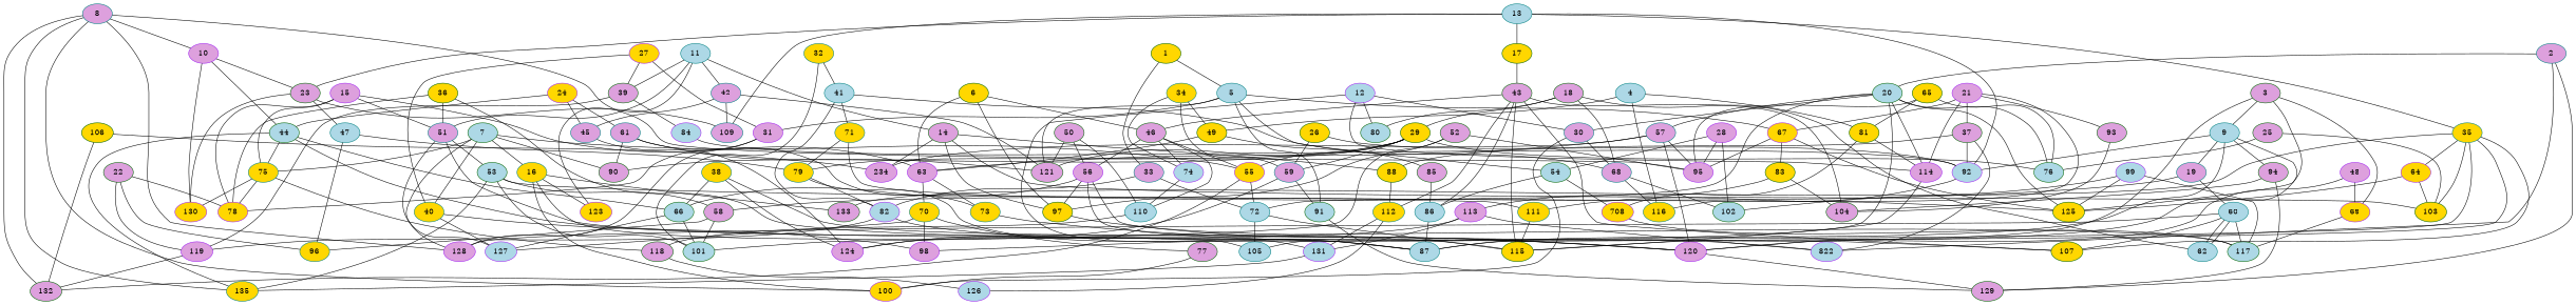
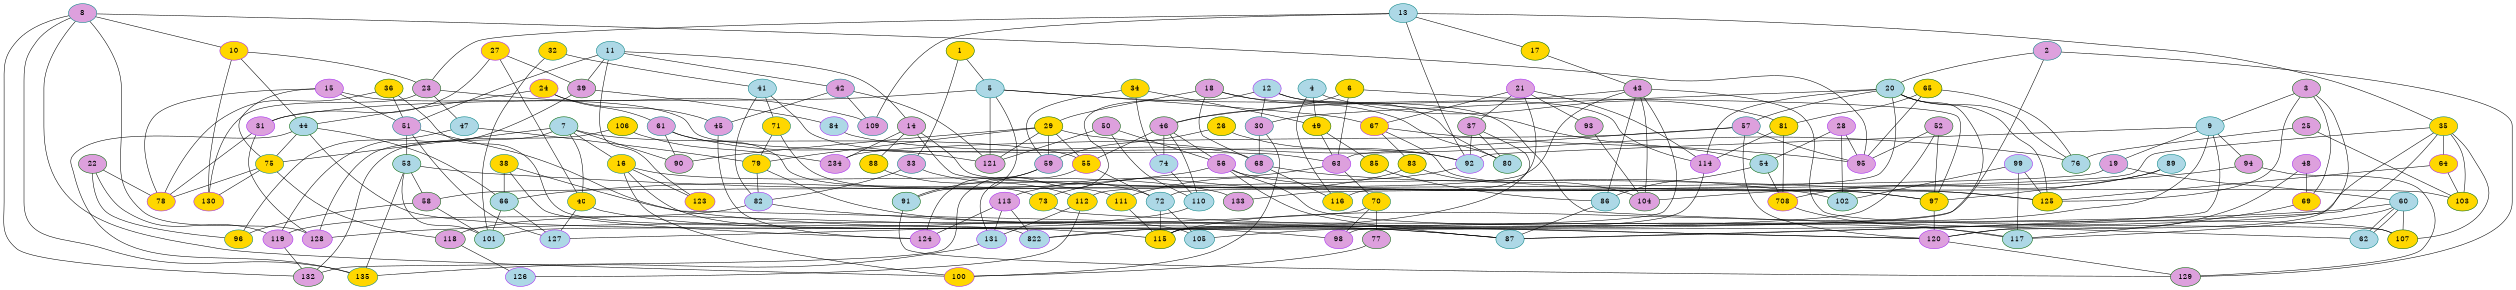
  graph {
    node [color=darkgreen fillcolor=plum style=filled]
    1 [fillcolor=gold]
    5 [color=teal fillcolor=lightblue]
    33 [color=teal]
    31 [color=purple]
    54 [fillcolor=lightblue]
    67 [color=purple fillcolor=gold]
    91 [fillcolor=lightblue]
    121
    72 [color=teal fillcolor=lightblue]
    82 [color=purple fillcolor=lightblue]
    2 [color=teal]
    20 [fillcolor=lightblue]
    n13 [color=purple fillcolor=lightblue label=822]
    129
    125 [fillcolor=gold]
    30 [color=teal]
    114 [color=purple]
    57 [color=teal]
    76 [fillcolor=lightblue]
    98 [color=purple]
    9 [color=teal fillcolor=lightblue]
    3
    69 [color=purple fillcolor=gold]
    120 [color=purple]
    19 [color=teal]
    87 [color=teal fillcolor=lightblue]
    92 [color=purple fillcolor=lightblue]
    94
    115 [fillcolor=gold]
    117 [fillcolor=lightblue]
    4 [color=teal fillcolor=lightblue]
    49 [fillcolor=gold]
    81 [fillcolor=gold]
    116 [color=teal fillcolor=gold]
    63 [color=purple]
-   85
+   85 [fillcolor=gold]
    n37 [color=purple fillcolor=gold label=708]
    128 [color=purple]
    78 [color=purple fillcolor=gold]
    86 [color=teal fillcolor=lightblue]
    95 [color=purple]
    83 [fillcolor=gold]
    6 [fillcolor=gold]
    46
    97 [fillcolor=gold]
    55 [color=purple fillcolor=gold]
    74 [color=purple fillcolor=lightblue]
    56 [color=purple]
    110 [color=teal fillcolor=lightblue]
    73 [color=teal fillcolor=gold]
    70 [color=teal fillcolor=gold]
    7 [fillcolor=lightblue]
    16 [color=teal fillcolor=gold]
    40 [color=teal fillcolor=gold]
    75 [color=teal fillcolor=gold]
    90
    100 [color=purple fillcolor=gold]
    123 [color=purple fillcolor=gold]
    105 [color=teal fillcolor=lightblue]
    133
    127 [color=purple fillcolor=lightblue]
    132
    130 [color=purple fillcolor=gold]
    118
    8 [color=teal]
-   10 [color=purple]
+   10 [color=purple fillcolor=gold]
    135 [color=teal fillcolor=gold]
    23
    44 [fillcolor=lightblue]
    58
    60 [color=teal fillcolor=lightblue]
    111 [color=teal fillcolor=gold]
    104
    109 [color=teal]
    47 [color=teal fillcolor=lightblue]
    66 [fillcolor=lightblue]
    11 [color=teal fillcolor=lightblue]
    14
    39
    42 [color=teal]
    51 [color=teal]
    88 [fillcolor=gold]
    103 [fillcolor=gold]
    n84 [color=purple label=234]
    119 [color=purple]
    84 [color=purple fillcolor=lightblue]
    45 [color=teal]
    53 [fillcolor=lightblue]
    12 [color=purple fillcolor=lightblue]
    80 [fillcolor=lightblue]
    131 [color=purple fillcolor=lightblue]
    68 [color=teal]
    13 [color=teal fillcolor=lightblue]
    17 [fillcolor=gold]
    35 [color=teal fillcolor=gold]
    43
    64 [color=purple fillcolor=gold]
    107 [fillcolor=gold]
    112 [color=teal fillcolor=gold]
    15 [color=purple]
    18
    29 [fillcolor=gold]
    62 [color=teal fillcolor=lightblue]
    59 [color=teal]
    79 [color=teal fillcolor=gold]
    102 [fillcolor=lightblue]
    96 [color=teal fillcolor=gold]
    101 [fillcolor=lightblue]
    21 [color=purple]
    37
    93
    22
    24 [color=purple fillcolor=gold]
    61 [color=teal]
    124 [color=purple]
    25
    26 [fillcolor=gold]
    27 [color=purple fillcolor=gold]
    28 [color=purple]
    32 [color=teal fillcolor=gold]
    41 [color=teal fillcolor=lightblue]
    71 [color=teal fillcolor=gold]
    34 [color=teal fillcolor=gold]
    36 [fillcolor=gold]
    38 [color=teal fillcolor=gold]
    126 [color=purple fillcolor=lightblue]
    48 [color=purple]
    50
    52
    77
    65 [fillcolor=gold]
    113 [color=purple]
+   89 [color=teal fillcolor=lightblue]
    99 [color=purple fillcolor=lightblue]
    106 [fillcolor=gold]
    1 -- 5
    1 -- 33
    5 -- 31
    5 -- 54
    5 -- 67
    5 -- 91
    5 -- 121
    33 -- 72
    33 -- 82
    31 -- 128
    31 -- 78
    54 -- n37
    54 -- 86
    67 -- 125
    67 -- 95
    67 -- 83
    91 -- 129
    72 -- 115
    72 -- 105
    82 -- 87
    82 -- 119
    2 -- 20
    2 -- n13
    2 -- 129
    20 -- 72
    20 -- 125
    20 -- 30
    20 -- 114
    20 -- 57
    20 -- 76
    20 -- 98
    30 -- 100
    30 -- 68
    114 -- 115
    57 -- 120
    57 -- 63
    57 -- 95
    57 -- n84
    9 -- 19
    9 -- 87
    9 -- 92
    9 -- 94
    9 -- 115
    3 -- 125
    3 -- 9
    3 -- 69
    3 -- 120
    69 -- 117
    120 -- 129
    19 -- 58
    19 -- 60
    92 -- 111
    94 -- 129
    94 -- 104
    4 -- 49
    4 -- 81
    4 -- 116
    49 -- 63
    49 -- 85
    81 -- 114
    81 -- n37
    63 -- 73
    63 -- 70
    85 -- 86
    n37 -- 117
    86 -- 87
    83 -- 104
    83 -- 113
    6 -- 63
    6 -- 46
    6 -- 97
    46 -- 55
    46 -- 74
    46 -- 56
    46 -- 110
    97 -- 120
    55 -- 72
    55 -- 132
    74 -- 110
    56 -- 87
    56 -- 97
    56 -- 66
    56 -- 107
    110 -- 118
    73 -- 120
    70 -- 98
    70 -- 127
    70 -- 77
    7 -- 128
    7 -- 55
    7 -- 16
    7 -- 40
    7 -- 75
    7 -- 90
    16 -- 100
    16 -- 123
    16 -- 105
    16 -- 133
    40 -- 98
    40 -- 127
    75 -- 78
    75 -- 130
    75 -- 118
    118 -- 126
    8 -- 128
    8 -- 95
    8 -- 100
    8 -- 132
    8 -- 10
    8 -- 135
    10 -- 130
    10 -- 23
    10 -- 44
    23 -- 130
    23 -- 109
    23 -- 47
    44 -- 115
    44 -- 75
    44 -- 135
    44 -- 66
    58 -- 96
    58 -- 101
    60 -- 117
    60 -- 128
    60 -- 107
    60 -- 62
    60 -- 62
    111 -- 115
    47 -- 79
    47 -- 96
    66 -- 127
    66 -- 101
    11 -- 123
    11 -- 14
    11 -- 39
    11 -- 42
    11 -- 51
    14 -- 97
    14 -- 88
    14 -- 103
    14 -- n84
    39 -- 119
    39 -- 84
    42 -- 121
    42 -- 109
    42 -- 45
    51 -- 120
    51 -- 127
    51 -- 53
    88 -- 112
    119 -- 132
    84 -- 92
    45 -- 124
    53 -- 125
    53 -- 135
    53 -- 58
    53 -- 101
    12 -- 30
    12 -- 114
    12 -- 80
    12 -- 131
    131 -- 135
    68 -- 116
    68 -- 102
    13 -- 92
    13 -- 23
    13 -- 109
    13 -- 17
    13 -- 35
    17 -- 43
    35 -- 87
    35 -- 105
    35 -- 133
    35 -- 103
    35 -- 64
    35 -- 107
    43 -- 115
    43 -- 86
    43 -- 46
    43 -- 104
    43 -- 107
    43 -- 112
    64 -- 125
    64 -- 103
    112 -- 131
    112 -- 126
    15 -- 63
    15 -- 78
    15 -- 75
    15 -- 51
    18 -- 80
    18 -- 68
    18 -- 29
    18 -- 62
    29 -- 121
    29 -- 76
    29 -- 55
    29 -- 90
    29 -- 59
    29 -- 79
    59 -- 91
    59 -- 124
    79 -- 82
    79 -- 87
    21 -- 67
    21 -- 114
    21 -- 116
    21 -- 37
    21 -- 93
    37 -- n13
    37 -- 92
-   37 -- 88
+   37 -- 80
    93 -- 104
    22 -- 78
    22 -- 119
    22 -- 96
    24 -- 44
    24 -- 45
    24 -- 61
    61 -- 121
    61 -- 73
    61 -- 90
    25 -- 76
    25 -- 103
    26 -- 92
    26 -- 59
    27 -- 31
    27 -- 40
    27 -- 39
    28 -- 54
    28 -- 95
    28 -- 102
    32 -- 101
    32 -- 41
    41 -- 82
    41 -- 68
    41 -- 71
    71 -- 111
    71 -- 79
    34 -- 49
    34 -- 74
    34 -- 59
    36 -- n13
    36 -- 78
    36 -- 51
    38 -- 117
    38 -- 66
    38 -- 124
    48 -- 69
    48 -- 120
    50 -- 121
    50 -- 56
    50 -- 110
    52 -- 95
    52 -- 97
    52 -- 101
    77 -- 100
    65 -- 76
    65 -- 81
    65 -- 95
    113 -- n13
    113 -- 131
    113 -- 124
+   89 -- n37
+   89 -- 97
    99 -- 125
    99 -- 117
    99 -- 102
    106 -- 132
    106 -- n84
  }
